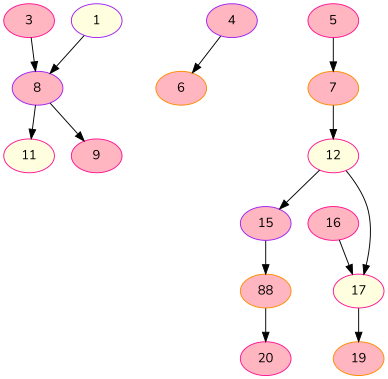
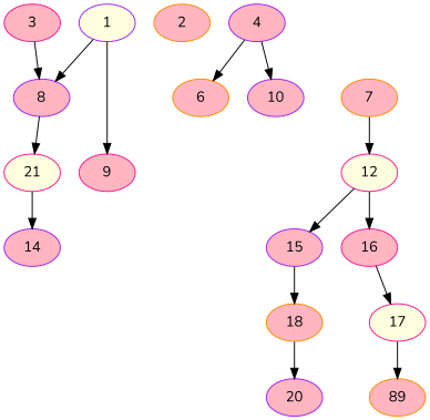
  digraph {
    fontname=Nunito
    node [alpha=0.11 color=deeppink fillcolor=lightpink fontname=Nunito style=filled]
    edge [fontname=Nunito]
    1 [alpha=0.03 color=purple expect_size=20941824 fillcolor=lightyellow]
    8 [alpha=0.14 color=purple expect_size=40477696]
    9 [alpha=0.13 expect_size=38700032]
-   11 [alpha=0.04 expect_size=45732864 fillcolor=lightyellow]
+   11 [alpha=0.04 expect_size=45732864 fillcolor=lightyellow label=21]
+   14 [color=purple expect_size=35966976]
+   2 [alpha=0.17 color=darkorange expect_size=40938496]
    3 [alpha=0.16 expect_size=14162944]
    4 [alpha=0.16 color=purple expect_size=24200192]
    6 [alpha=0.20 color=darkorange expect_size=32138240]
-   5 [alpha=0.07 expect_size=11443200]
+   10 [alpha=0.17 color=purple expect_size=46284800]
    7 [color=darkorange expect_size=44847104]
    12 [expect_size=51888128 fillcolor=lightyellow]
    15 [alpha=0.16 color=purple expect_size=27343872]
    16 [alpha=0.01 expect_size=44448768]
-   18 [alpha=0.16 color=darkorange expect_size=21878784 label=88]
+   18 [alpha=0.16 color=darkorange expect_size=21878784]
    17 [expect_size=43730944 fillcolor=lightyellow]
-   20 [expect_size=37932032]
-   19 [alpha=0.18 color=darkorange expect_size=7186432]
+   20 [color=purple expect_size=37932032]
+   19 [alpha=0.18 color=darkorange expect_size=7186432 label=89]
    1 -> 8
-   8 -> 9
+   1 -> 9
    8 -> 11
+   11 -> 14
    3 -> 8
    4 -> 6
-   5 -> 7
+   4 -> 10
    7 -> 12
    12 -> 15
-   12 -> 17
+   12 -> 16
    15 -> 18
    16 -> 17
    18 -> 20
    17 -> 19
  }
